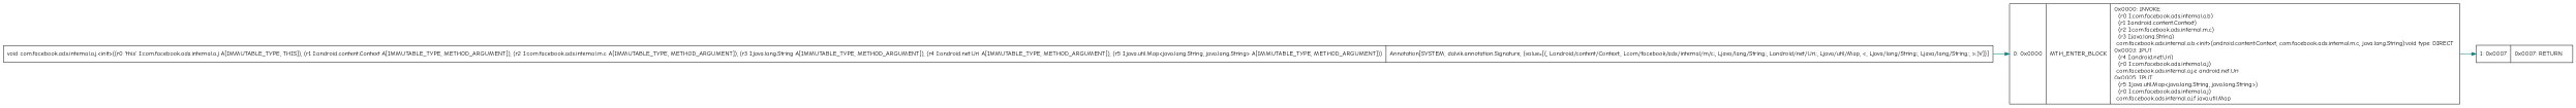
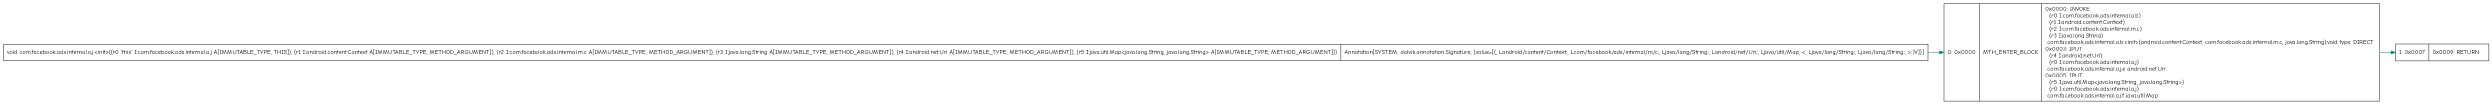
  digraph {
    rankdir=LR
    fontname="Comic Neue"
    node [shape=record fontname="Comic Neue"]
    edge [color=teal fontname="Comic Neue"]
    n1 [label="{0\:\ 0x0000|MTH_ENTER_BLOCK\l|0x0000: INVOKE  \l  (r0 I:com.facebook.ads.internal.a.b)\l  (r1 I:android.content.Context)\l  (r2 I:com.facebook.ads.internal.m.c)\l  (r3 I:java.lang.String)\l com.facebook.ads.internal.a.b.\<init\>(android.content.Context, com.facebook.ads.internal.m.c, java.lang.String):void type: DIRECT \l0x0003: IPUT  \l  (r4 I:android.net.Uri)\l  (r0 I:com.facebook.ads.internal.a.j)\l com.facebook.ads.internal.a.j.e android.net.Uri \l0x0005: IPUT  \l  (r5 I:java.util.Map\<java.lang.String, java.lang.String\>)\l  (r0 I:com.facebook.ads.internal.a.j)\l com.facebook.ads.internal.a.j.f java.util.Map \l}"]
-   n2 [label="{1\:\ 0x0007|0x0007: RETURN   \l}"]
+   n2 [label="{1\:\ 0x0007|0x0009: RETURN   \l}"]
    n3 [label="{void com.facebook.ads.internal.a.j.\<init\>((r0 'this' I:com.facebook.ads.internal.a.j A[IMMUTABLE_TYPE, THIS]), (r1 I:android.content.Context A[IMMUTABLE_TYPE, METHOD_ARGUMENT]), (r2 I:com.facebook.ads.internal.m.c A[IMMUTABLE_TYPE, METHOD_ARGUMENT]), (r3 I:java.lang.String A[IMMUTABLE_TYPE, METHOD_ARGUMENT]), (r4 I:android.net.Uri A[IMMUTABLE_TYPE, METHOD_ARGUMENT]), (r5 I:java.util.Map\<java.lang.String, java.lang.String\> A[IMMUTABLE_TYPE, METHOD_ARGUMENT]))  | Annotation[SYSTEM, dalvik.annotation.Signature, \{value=[(, Landroid\/content\/Context;, Lcom\/facebook\/ads\/internal\/m\/c;, Ljava\/lang\/String;, Landroid\/net\/Uri;, Ljava\/util\/Map, \<, Ljava\/lang\/String;, Ljava\/lang\/String;, \>;)V]\}]\l}"]
    n1 -> n2
    n3 -> n1
  }
